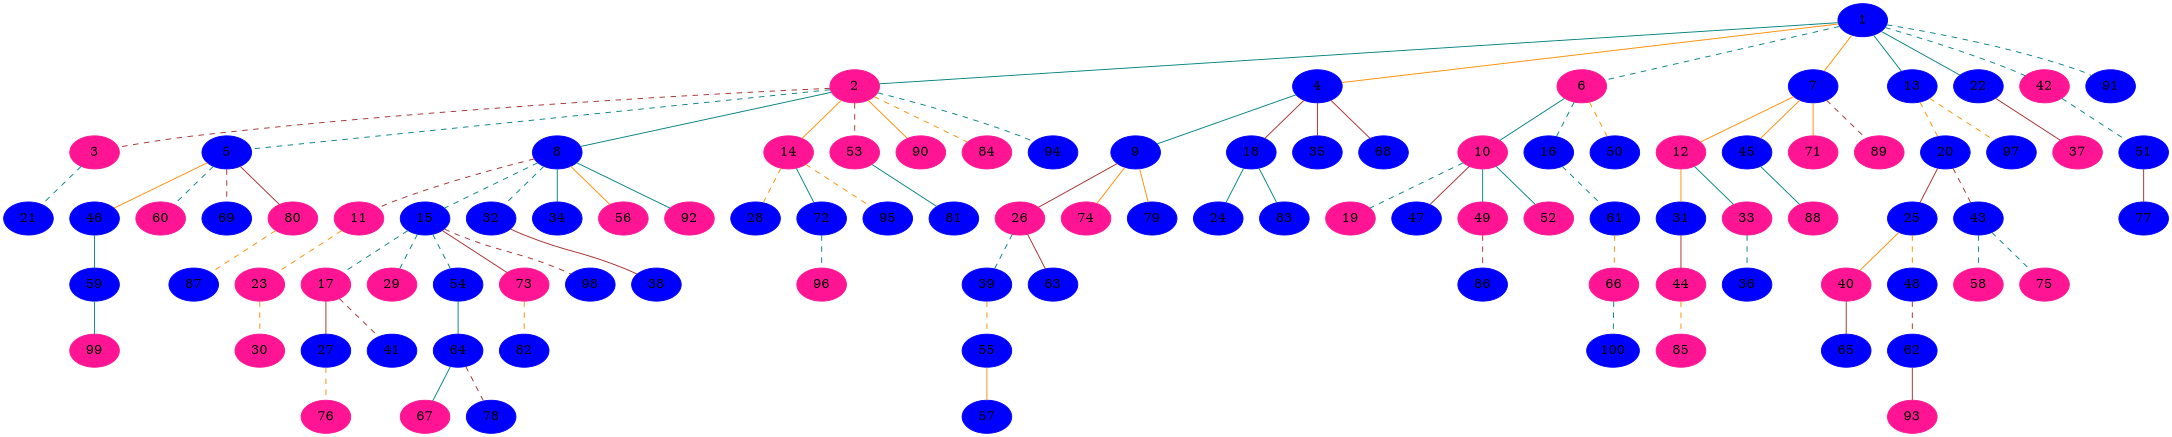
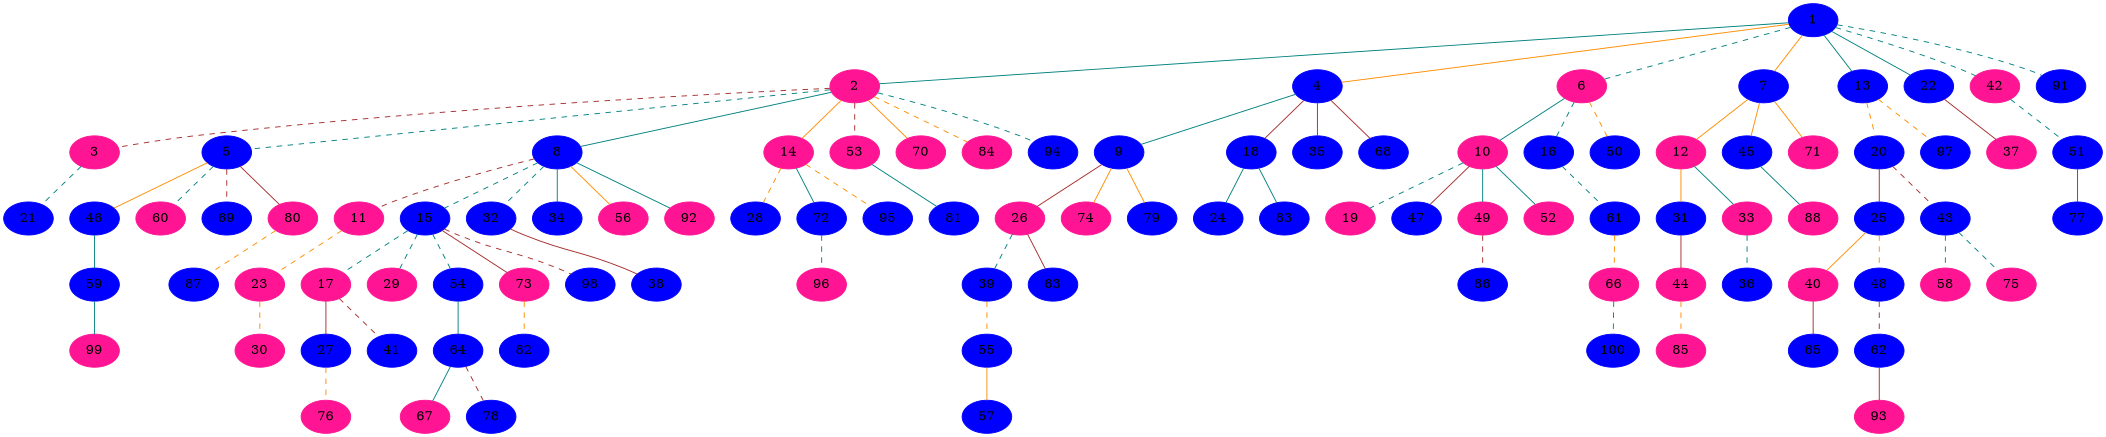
  graph {
    node [color=blue style=filled]
    edge [color=teal style=solid]
    2 [color=deeppink]
    1
    4
    6 [color=deeppink]
    7
    13
    22
    42 [color=deeppink]
    91
    3 [color=deeppink]
    5
    8
    14 [color=deeppink]
    53 [color=deeppink]
-   70 [color=deeppink label=90]
+   70 [color=deeppink]
    84 [color=deeppink]
    94
    9
    18
    35
    68
    10 [color=deeppink]
    16
    50
    12 [color=deeppink]
    45
    71 [color=deeppink]
-   89 [color=deeppink]
    20
    97
    37 [color=deeppink]
    51
    21
    46
    60 [color=deeppink]
    69
    80 [color=deeppink]
    11 [color=deeppink]
    15
    32
    34
    56 [color=deeppink]
    92 [color=deeppink]
    28
    72
    95
    81
    26 [color=deeppink]
    74 [color=deeppink]
    79
    24
    83
    59
    87
    19 [color=deeppink]
    47
    49 [color=deeppink]
    52 [color=deeppink]
    61
    31
    33 [color=deeppink]
    88 [color=deeppink]
    23 [color=deeppink]
    17 [color=deeppink]
    29 [color=deeppink]
    54
    73 [color=deeppink]
    98
    38
    39
    63
    86
    30 [color=deeppink]
    44 [color=deeppink]
    36
    25
    43
    96 [color=deeppink]
    27
    41
    64
    82
    66 [color=deeppink]
    76 [color=deeppink]
    40 [color=deeppink]
    48
    58 [color=deeppink]
    75 [color=deeppink]
    65
    62
    55
    85 [color=deeppink]
    57
    77
    99 [color=deeppink]
    93 [color=deeppink]
    67 [color=deeppink]
    78
    100
    2 -- 3 [color=brown style=dashed]
    2 -- 5 [style=dashed]
    2 -- 8
    2 -- 14 [color=darkorange]
    2 -- 53 [color=brown style=dashed]
    2 -- 70 [color=darkorange]
    2 -- 84 [color=darkorange style=dashed]
    2 -- 94 [style=dashed]
    1 -- 2
    1 -- 4 [color=darkorange]
    1 -- 6 [style=dashed]
    1 -- 7 [color=darkorange]
    1 -- 13
    1 -- 22
    1 -- 42 [style=dashed]
    1 -- 91 [style=dashed]
    4 -- 9
    4 -- 18 [color=brown]
    4 -- 35 [color=brown]
    4 -- 68 [color=brown]
    6 -- 10
    6 -- 16 [style=dashed]
    6 -- 50 [color=darkorange style=dashed]
    7 -- 12 [color=darkorange]
    7 -- 45 [color=darkorange]
    7 -- 71 [color=darkorange]
-   7 -- 89 [color=brown style=dashed]
    13 -- 20 [color=darkorange style=dashed]
    13 -- 97 [color=darkorange style=dashed]
    22 -- 37 [color=brown]
    42 -- 51 [style=dashed]
    3 -- 21 [style=dashed]
    5 -- 46 [color=darkorange]
    5 -- 60 [style=dashed]
    5 -- 69 [color=brown style=dashed]
    5 -- 80 [color=brown]
    8 -- 11 [color=brown style=dashed]
    8 -- 15 [style=dashed]
    8 -- 32 [style=dashed]
    8 -- 34
    8 -- 56 [color=darkorange]
    8 -- 92
    14 -- 28 [color=darkorange style=dashed]
    14 -- 72
    14 -- 95 [color=darkorange style=dashed]
    53 -- 81
    9 -- 26 [color=brown]
    9 -- 74 [color=darkorange]
    9 -- 79 [color=darkorange]
    18 -- 24
    18 -- 83
    10 -- 19 [style=dashed]
    10 -- 47 [color=brown]
    10 -- 49
    10 -- 52
    16 -- 61 [style=dashed]
    12 -- 31 [color=darkorange]
    12 -- 33
    45 -- 88
    20 -- 25 [color=brown]
    20 -- 43 [color=brown style=dashed]
    51 -- 77 [color=brown]
    46 -- 59
    80 -- 87 [color=darkorange style=dashed]
    11 -- 23 [color=darkorange style=dashed]
    15 -- 17 [style=dashed]
    15 -- 29 [style=dashed]
    15 -- 54 [style=dashed]
    15 -- 73 [color=brown]
    15 -- 98 [color=brown style=dashed]
    32 -- 38 [color=brown]
    72 -- 96 [style=dashed]
    26 -- 39 [style=dashed]
    26 -- 63 [color=brown]
    59 -- 99
    49 -- 86 [color=brown style=dashed]
    61 -- 66 [color=darkorange style=dashed]
    31 -- 44 [color=brown]
    33 -- 36 [style=dashed]
    23 -- 30 [color=darkorange style=dashed]
    17 -- 27 [color=brown]
    17 -- 41 [color=brown style=dashed]
    54 -- 64
    73 -- 82 [color=darkorange style=dashed]
    39 -- 55 [color=darkorange style=dashed]
    44 -- 85 [color=darkorange style=dashed]
    25 -- 40 [color=darkorange]
    25 -- 48 [color=darkorange style=dashed]
    43 -- 58 [style=dashed]
    43 -- 75 [style=dashed]
    27 -- 76 [color=darkorange style=dashed]
    64 -- 67
    64 -- 78 [color=brown style=dashed]
    66 -- 100 [style=dashed]
    40 -- 65 [color=brown]
    48 -- 62 [color=brown style=dashed]
    62 -- 93 [color=brown]
    55 -- 57 [color=darkorange]
  }
